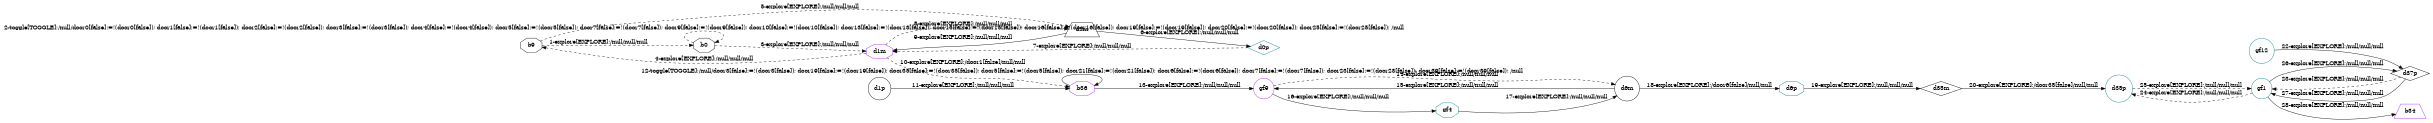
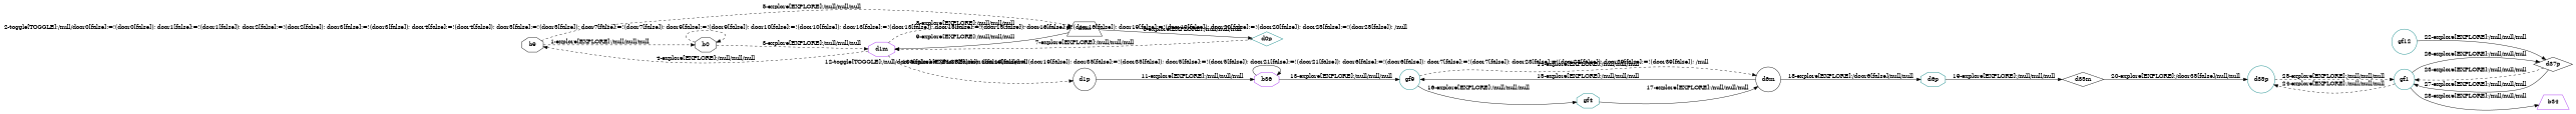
  digraph {
    rankdir=LR
    node [color=black shape=octagon]
    edge [style=solid]
    n1 [label=b9]
    b0
    d2m [shape=trapezium]
    d1m [color=purple]
    d0p [color=teal shape=diamond]
    d1p [shape=circle]
    b36 [color=purple]
-   gf9 [color=purple shape=circle]
+   gf9 [color=teal shape=circle]
    d6m [shape=circle]
    gf4 [color=teal]
    d6p [color=teal]
    d35m [shape=diamond]
    d35p [color=teal shape=circle]
    gf1 [color=teal shape=circle]
    gf12 [color=teal shape=circle]
    d37p [shape=diamond]
    b34 [color=purple shape=trapezium]
    n1 -> b0 [label="1-explore[EXPLORE];/null/null/null" style=dashed]
    n1 -> d2m [label="5-explore[EXPLORE];/null/null/null" style=dashed]
    b0 -> b0 [label="2-toggle[TOGGLE];/null/door0[false]:=!(door0[false]); door1[false]:=!(door1[false]); door2[false]:=!(door2[false]); door3[false]:=!(door3[false]); door4[false]:=!(door4[false]); door5[false]:=!(door5[false]); door7[false]:=!(door7[false]); door9[false]:=!(door9[false]); door10[false]:=!(door10[false]); door13[false]:=!(door13[false]); door15[false]:=!(door15[false]); door16[false]:=!(door16[false]); door19[false]:=!(door19[false]); door20[false]:=!(door20[false]); door25[false]:=!(door25[false]); /null" style=dashed]
    b0 -> d1m [label="3-explore[EXPLORE];/null/null/null" style=dashed]
    d2m -> d1m [label="9-explore[EXPLORE];/null/null/null"]
    d2m -> d0p [label="6-explore[EXPLORE];/null/null/null"]
    d1m -> n1 [label="4-explore[EXPLORE];/null/null/null" style=dashed]
    d1m -> d2m [label="8-explore[EXPLORE];/null/null/null" style=dashed]
-   d1m -> b36 [label="10-explore[EXPLORE];/door1[false]/null/null" style=dashed]
+   d1m -> d1p [label="10-explore[EXPLORE];/door1[false]/null/null" style=dashed]
    d0p -> d1m [label="7-explore[EXPLORE];/null/null/null" style=dashed]
    d1p -> b36 [label="11-explore[EXPLORE];/null/null/null"]
    b36 -> b36 [label="12-toggle[TOGGLE];/null/door3[false]:=!(door3[false]); door19[false]:=!(door19[false]); door35[false]:=!(door35[false]); door5[false]:=!(door5[false]); door21[false]:=!(door21[false]); door6[false]:=!(door6[false]); door7[false]:=!(door7[false]); door23[false]:=!(door23[false]); door39[false]:=!(door39[false]); /null"]
    b36 -> gf9 [label="13-explore[EXPLORE];/null/null/null"]
    gf9 -> d6m [label="14-explore[EXPLORE];/null/null/null" style=dashed]
    gf9 -> gf4 [label="16-explore[EXPLORE];/null/null/null"]
    d6m -> gf9 [label="15-explore[EXPLORE];/null/null/null"]
    d6m -> d6p [label="18-explore[EXPLORE];/door6[false]/null/null"]
    gf4 -> d6m [label="17-explore[EXPLORE];/null/null/null"]
    d6p -> d35m [label="19-explore[EXPLORE];/null/null/null"]
    d35m -> d35p [label="20-explore[EXPLORE];/door35[false]/null/null"]
    d35p -> gf1 [label="25-explore[EXPLORE];/null/null/null" style=dashed]
    gf1 -> d35p [label="24-explore[EXPLORE];/null/null/null" style=dashed]
    gf1 -> d37p [label="26-explore[EXPLORE];/null/null/null"]
    gf1 -> b34 [label="28-explore[EXPLORE];/null/null/null"]
    gf12 -> d37p [label="22-explore[EXPLORE];/null/null/null"]
    d37p -> gf1 [label="23-explore[EXPLORE];/null/null/null" style=dashed]
    d37p -> gf1 [label="27-explore[EXPLORE];/null/null/null"]
  }
